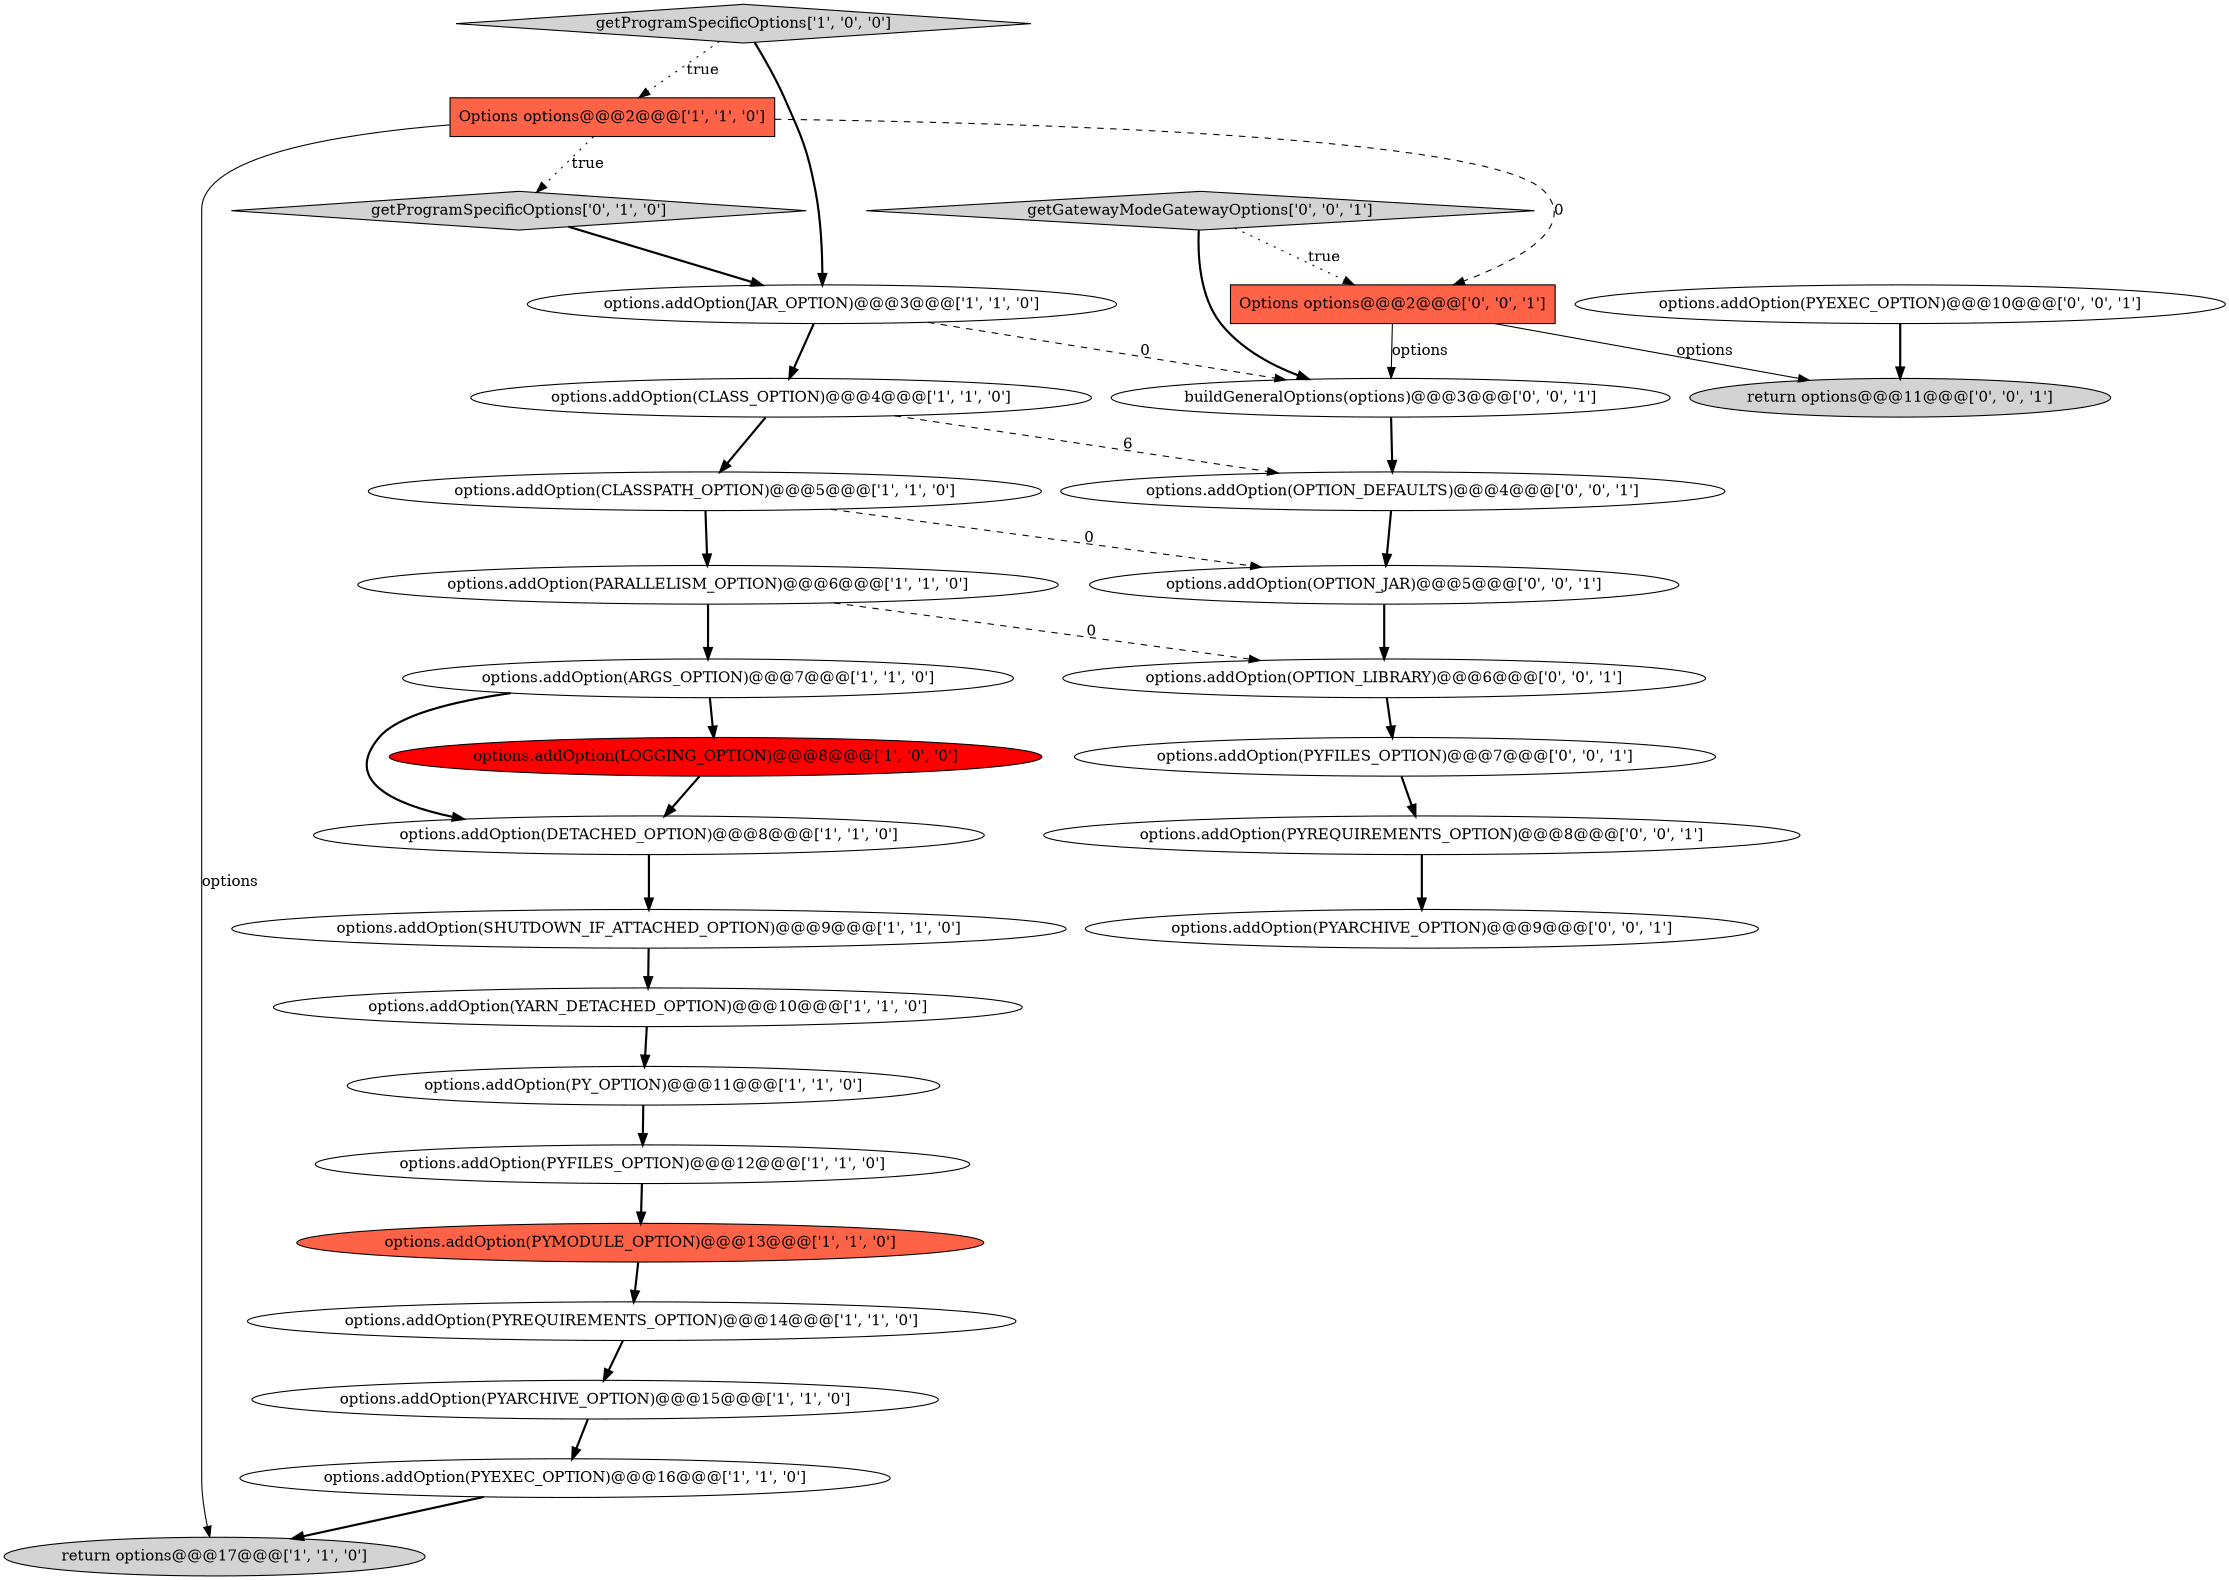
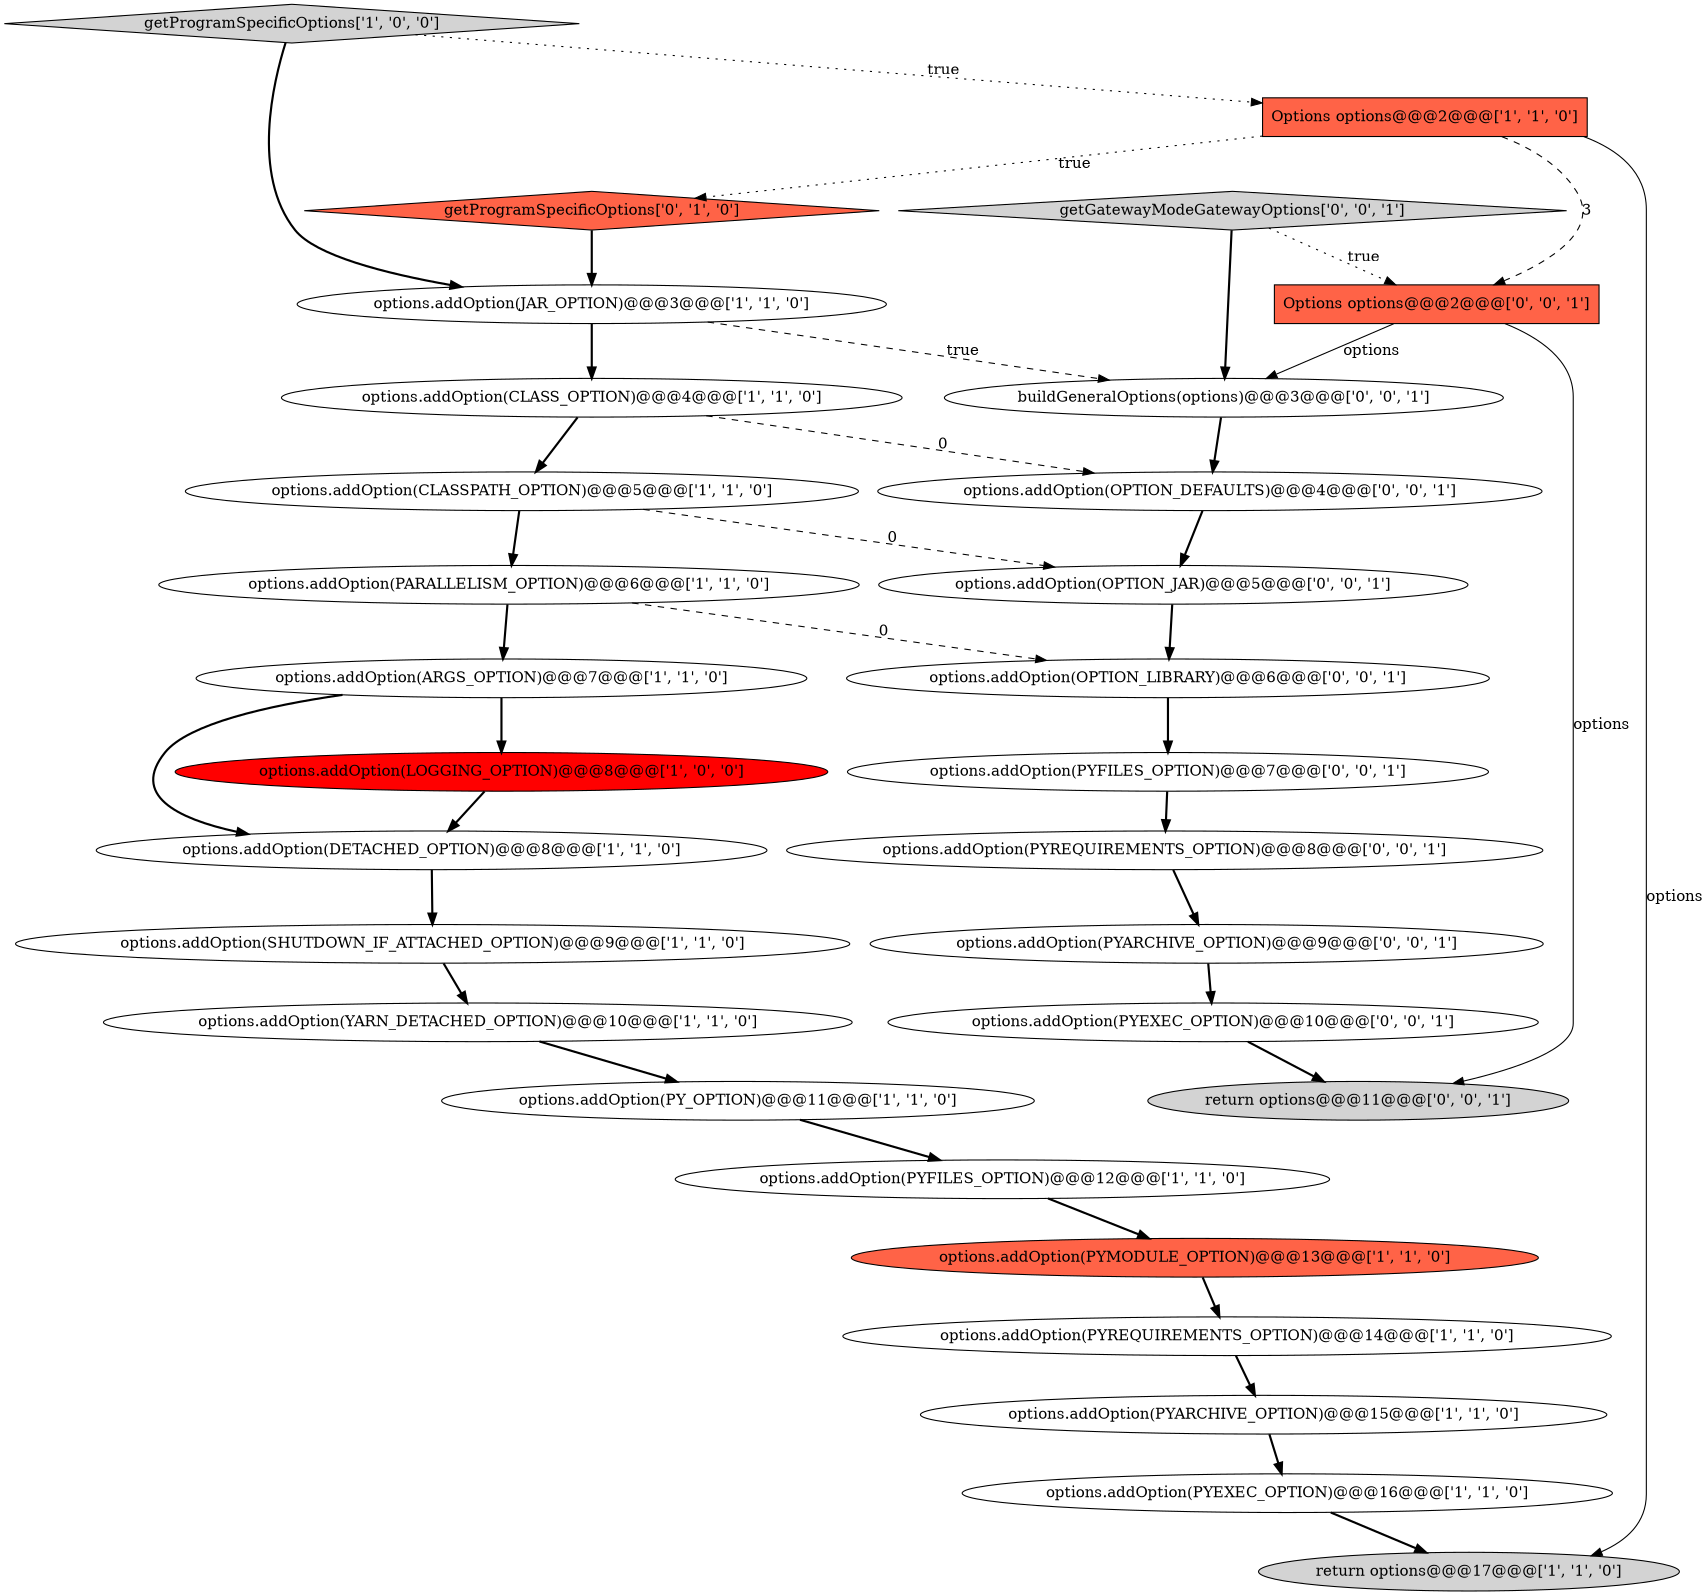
  digraph {
    node [fillcolor=white shape=ellipse style=filled]
    edge [style=bold]
    n1 [label="options.addOption(CLASS_OPTION)@@@4@@@['1', '1', '0']"]
    n2 [label="options.addOption(OPTION_DEFAULTS)@@@4@@@['0', '0', '1']"]
    n3 [label="options.addOption(CLASSPATH_OPTION)@@@5@@@['1', '1', '0']"]
    n4 [label="options.addOption(OPTION_JAR)@@@5@@@['0', '0', '1']"]
    n5 [label="options.addOption(PARALLELISM_OPTION)@@@6@@@['1', '1', '0']"]
    n6 [label="options.addOption(OPTION_LIBRARY)@@@6@@@['0', '0', '1']"]
    n7 [label="options.addOption(PYFILES_OPTION)@@@7@@@['0', '0', '1']"]
    n8 [label="options.addOption(PYEXEC_OPTION)@@@16@@@['1', '1', '0']"]
    n9 [fillcolor=lightgray label="return options@@@17@@@['1', '1', '0']"]
    n10 [label="options.addOption(PYFILES_OPTION)@@@12@@@['1', '1', '0']"]
    n11 [fillcolor=tomato label="options.addOption(PYMODULE_OPTION)@@@13@@@['1', '1', '0']"]
    n12 [label="options.addOption(PYREQUIREMENTS_OPTION)@@@14@@@['1', '1', '0']"]
    n13 [label="options.addOption(JAR_OPTION)@@@3@@@['1', '1', '0']"]
    n14 [label="buildGeneralOptions(options)@@@3@@@['0', '0', '1']"]
    n15 [fillcolor=tomato label="Options options@@@2@@@['0', '0', '1']" shape=box]
    n16 [fillcolor=lightgray label="return options@@@11@@@['0', '0', '1']"]
    n17 [fillcolor=tomato label="Options options@@@2@@@['1', '1', '0']" shape=box]
-   n18 [fillcolor=lightgray label="getProgramSpecificOptions['0', '1', '0']" shape=diamond]
+   n18 [fillcolor=tomato label="getProgramSpecificOptions['0', '1', '0']" shape=diamond]
    n19 [label="options.addOption(ARGS_OPTION)@@@7@@@['1', '1', '0']"]
    n20 [fillcolor=red label="options.addOption(LOGGING_OPTION)@@@8@@@['1', '0', '0']"]
    n21 [label="options.addOption(DETACHED_OPTION)@@@8@@@['1', '1', '0']"]
    n22 [label="options.addOption(SHUTDOWN_IF_ATTACHED_OPTION)@@@9@@@['1', '1', '0']"]
    n23 [label="options.addOption(PYEXEC_OPTION)@@@10@@@['0', '0', '1']"]
    n24 [label="options.addOption(PYARCHIVE_OPTION)@@@15@@@['1', '1', '0']"]
    n25 [label="options.addOption(PYREQUIREMENTS_OPTION)@@@8@@@['0', '0', '1']"]
    n26 [label="options.addOption(PYARCHIVE_OPTION)@@@9@@@['0', '0', '1']"]
    n27 [fillcolor=lightgray label="getGatewayModeGatewayOptions['0', '0', '1']" shape=diamond]
    n28 [label="options.addOption(YARN_DETACHED_OPTION)@@@10@@@['1', '1', '0']"]
    n29 [label="options.addOption(PY_OPTION)@@@11@@@['1', '1', '0']"]
    n30 [fillcolor=lightgray label="getProgramSpecificOptions['1', '0', '0']" shape=diamond]
-   n1 -> n2 [label=6 style=dashed]
+   n1 -> n2 [label=0 style=dashed]
    n1 -> n3
    n2 -> n4
    n3 -> n4 [label=0 style=dashed]
    n3 -> n5
    n4 -> n6
    n5 -> n6 [label=0 style=dashed]
    n5 -> n19
    n6 -> n7
    n7 -> n25
    n8 -> n9
    n10 -> n11
    n11 -> n12
    n12 -> n24
    n13 -> n1
-   n13 -> n14 [label=0 style=dashed]
+   n13 -> n14 [label=true style=dashed]
    n14 -> n2
    n15 -> n14 [label=options style=solid]
    n15 -> n16 [label=options style=solid]
    n17 -> n9 [label=options style=solid]
-   n17 -> n15 [label=0 style=dashed]
+   n17 -> n15 [label=3 style=dashed]
    n17 -> n18 [label=true style=dotted]
    n18 -> n13
    n19 -> n20
    n19 -> n21
    n20 -> n21
    n21 -> n22
    n22 -> n28
    n23 -> n16
    n24 -> n8
    n25 -> n26
+   n26 -> n23
    n27 -> n14
    n27 -> n15 [label=true style=dotted]
    n28 -> n29
    n29 -> n10
    n30 -> n13
    n30 -> n17 [label=true style=dotted]
  }
